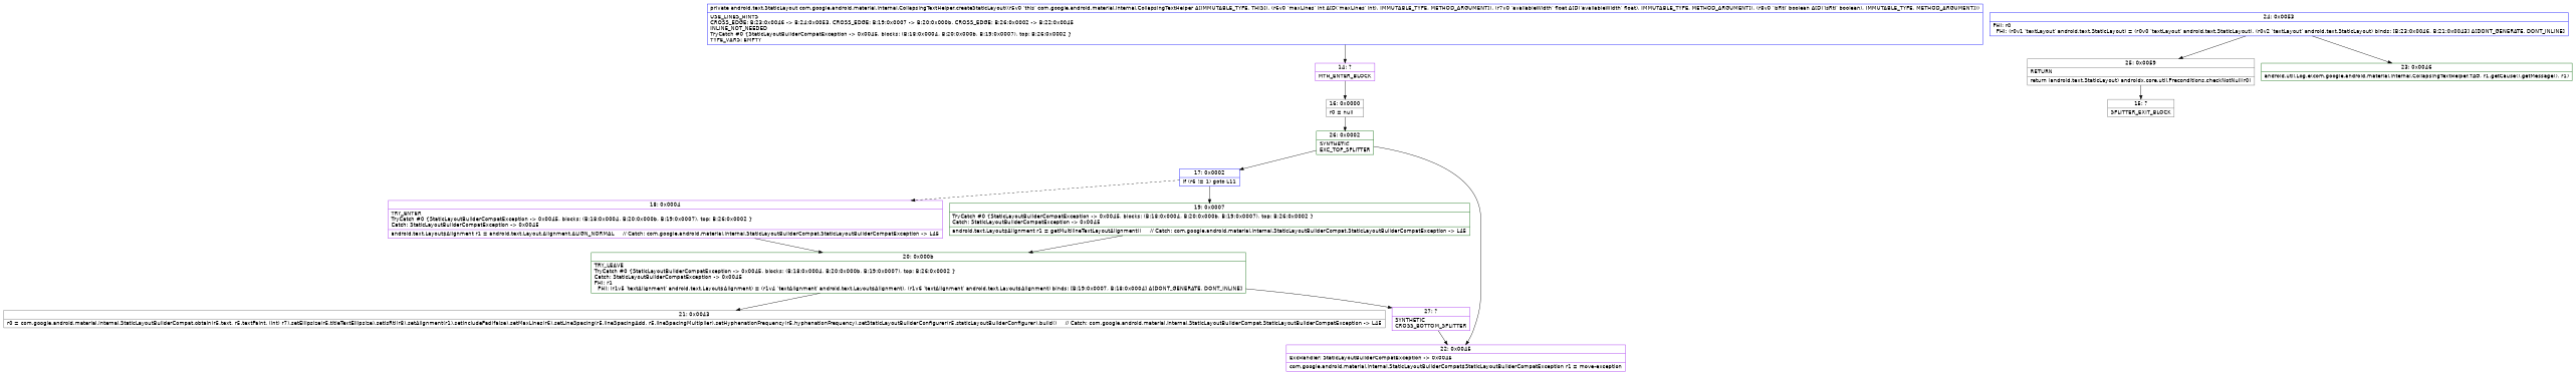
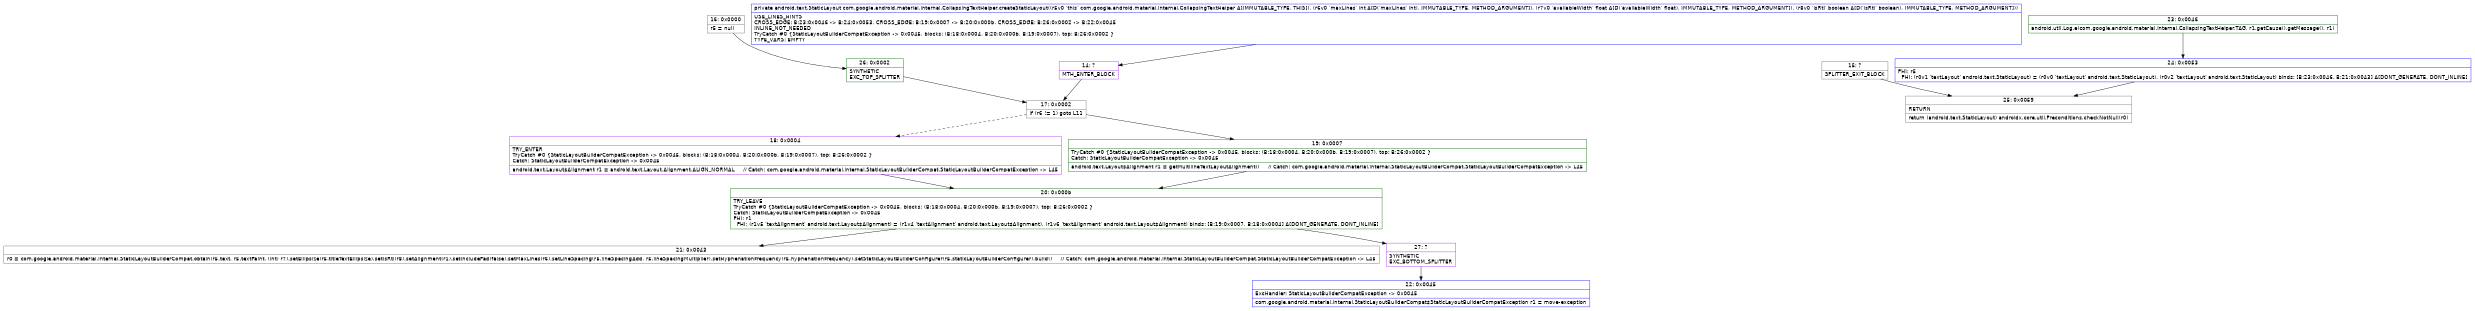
  digraph {
    fontname="DejaVu Sans"
    node [color=gray40 fontname="DejaVu Sans" shape=record]
    edge [fontname="DejaVu Sans"]
    n1 [color=purple label="{14\:\ ?|MTH_ENTER_BLOCK\l}"]
-   n2 [label="{16\:\ 0x0000|r0 = null\l}"]
+   n2 [label="{16\:\ 0x0000|r5 = null\l}"]
    n3 [color=darkgreen label="{26\:\ 0x0002|SYNTHETIC\lEXC_TOP_SPLITTER\l}"]
-   n4 [color=blue label="{17\:\ 0x0002|if (r6 != 1) goto L11\l}"]
-   n5 [color=purple label="{22\:\ 0x0045|ExcHandler: StaticLayoutBuilderCompatException \-\> 0x0045\l|com.google.android.material.internal.StaticLayoutBuilderCompat$StaticLayoutBuilderCompatException r1 = move\-exception\l}"]
+   n4 [label="{17\:\ 0x0002|if (r6 != 1) goto L11\l}"]
+   n5 [color=blue label="{22\:\ 0x0045|ExcHandler: StaticLayoutBuilderCompatException \-\> 0x0045\l|com.google.android.material.internal.StaticLayoutBuilderCompat$StaticLayoutBuilderCompatException r1 = move\-exception\l}"]
    n6 [color=purple label="{18\:\ 0x0004|TRY_ENTER\lTryCatch #0 \{StaticLayoutBuilderCompatException \-\> 0x0045, blocks: (B:18:0x0004, B:20:0x000b, B:19:0x0007), top: B:26:0x0002 \}\lCatch: StaticLayoutBuilderCompatException \-\> 0x0045\l|android.text.Layout$Alignment r1 = android.text.Layout.Alignment.ALIGN_NORMAL     \/\/ Catch: com.google.android.material.internal.StaticLayoutBuilderCompat.StaticLayoutBuilderCompatException \-\> L45\l}"]
    n7 [color=darkgreen label="{19\:\ 0x0007|TryCatch #0 \{StaticLayoutBuilderCompatException \-\> 0x0045, blocks: (B:18:0x0004, B:20:0x000b, B:19:0x0007), top: B:26:0x0002 \}\lCatch: StaticLayoutBuilderCompatException \-\> 0x0045\l|android.text.Layout$Alignment r1 = getMultilineTextLayoutAlignment()     \/\/ Catch: com.google.android.material.internal.StaticLayoutBuilderCompat.StaticLayoutBuilderCompatException \-\> L45\l}"]
    n8 [color=darkgreen label="{20\:\ 0x000b|TRY_LEAVE\lTryCatch #0 \{StaticLayoutBuilderCompatException \-\> 0x0045, blocks: (B:18:0x0004, B:20:0x000b, B:19:0x0007), top: B:26:0x0002 \}\lCatch: StaticLayoutBuilderCompatException \-\> 0x0045\lPHI: r1 \l  PHI: (r1v5 'textAlignment' android.text.Layout$Alignment) = (r1v4 'textAlignment' android.text.Layout$Alignment), (r1v6 'textAlignment' android.text.Layout$Alignment) binds: [B:19:0x0007, B:18:0x0004] A[DONT_GENERATE, DONT_INLINE]\l}"]
    n9 [label="{21\:\ 0x0043|r0 = com.google.android.material.internal.StaticLayoutBuilderCompat.obtain(r5.text, r5.textPaint, (int) r7).setEllipsize(r5.titleTextEllipsize).setIsRtl(r8).setAlignment(r1).setIncludePad(false).setMaxLines(r6).setLineSpacing(r5.lineSpacingAdd, r5.lineSpacingMultiplier).setHyphenationFrequency(r5.hyphenationFrequency).setStaticLayoutBuilderConfigurer(r5.staticLayoutBuilderConfigurer).build()     \/\/ Catch: com.google.android.material.internal.StaticLayoutBuilderCompat.StaticLayoutBuilderCompatException \-\> L45\l}"]
-   n10 [color=purple label="{27\:\ ?|SYNTHETIC\lCROSS_BOTTOM_SPLITTER\l}"]
-   n11 [color=blue label="{24\:\ 0x0053|PHI: r0 \l  PHI: (r0v1 'textLayout' android.text.StaticLayout) = (r0v0 'textLayout' android.text.StaticLayout), (r0v2 'textLayout' android.text.StaticLayout) binds: [B:23:0x0046, B:21:0x0043] A[DONT_GENERATE, DONT_INLINE]\l}"]
+   n10 [color=purple label="{27\:\ ?|SYNTHETIC\lEXC_BOTTOM_SPLITTER\l}"]
+   n11 [color=blue label="{24\:\ 0x0053|PHI: r5 \l  PHI: (r0v1 'textLayout' android.text.StaticLayout) = (r0v0 'textLayout' android.text.StaticLayout), (r0v2 'textLayout' android.text.StaticLayout) binds: [B:23:0x0046, B:21:0x0043] A[DONT_GENERATE, DONT_INLINE]\l}"]
    n12 [label="{25\:\ 0x0059|RETURN\l|return (android.text.StaticLayout) androidx.core.util.Preconditions.checkNotNull(r0)\l}"]
    n13 [label="{15\:\ ?|SPLITTER_EXIT_BLOCK\l}"]
    n14 [color=darkgreen label="{23\:\ 0x0046|android.util.Log.e(com.google.android.material.internal.CollapsingTextHelper.TAG, r1.getCause().getMessage(), r1)\l}"]
    n15 [color=blue label="{private android.text.StaticLayout com.google.android.material.internal.CollapsingTextHelper.createStaticLayout((r5v0 'this' com.google.android.material.internal.CollapsingTextHelper A[IMMUTABLE_TYPE, THIS]), (r6v0 'maxLines' int A[D('maxLines' int), IMMUTABLE_TYPE, METHOD_ARGUMENT]), (r7v0 'availableWidth' float A[D('availableWidth' float), IMMUTABLE_TYPE, METHOD_ARGUMENT]), (r8v0 'isRtl' boolean A[D('isRtl' boolean), IMMUTABLE_TYPE, METHOD_ARGUMENT]))  | USE_LINES_HINTS\lCROSS_EDGE: B:23:0x0046 \-\> B:24:0x0053, CROSS_EDGE: B:19:0x0007 \-\> B:20:0x000b, CROSS_EDGE: B:26:0x0002 \-\> B:22:0x0045\lINLINE_NOT_NEEDED\lTryCatch #0 \{StaticLayoutBuilderCompatException \-\> 0x0045, blocks: (B:18:0x0004, B:20:0x000b, B:19:0x0007), top: B:26:0x0002 \}\lTYPE_VARS: EMPTY\l}"]
-   n1 -> n2
+   n1 -> n4
    n2 -> n3
    n3 -> n4
-   n3 -> n5
    n4 -> n6 [style=dashed]
    n4 -> n7
    n6 -> n8
    n7 -> n8
    n8 -> n9
    n8 -> n10
    n10 -> n5
    n11 -> n12
-   n12 -> n13
-   n11 -> n14
+   n13 -> n12
+   n14 -> n11
    n15 -> n1
  }
